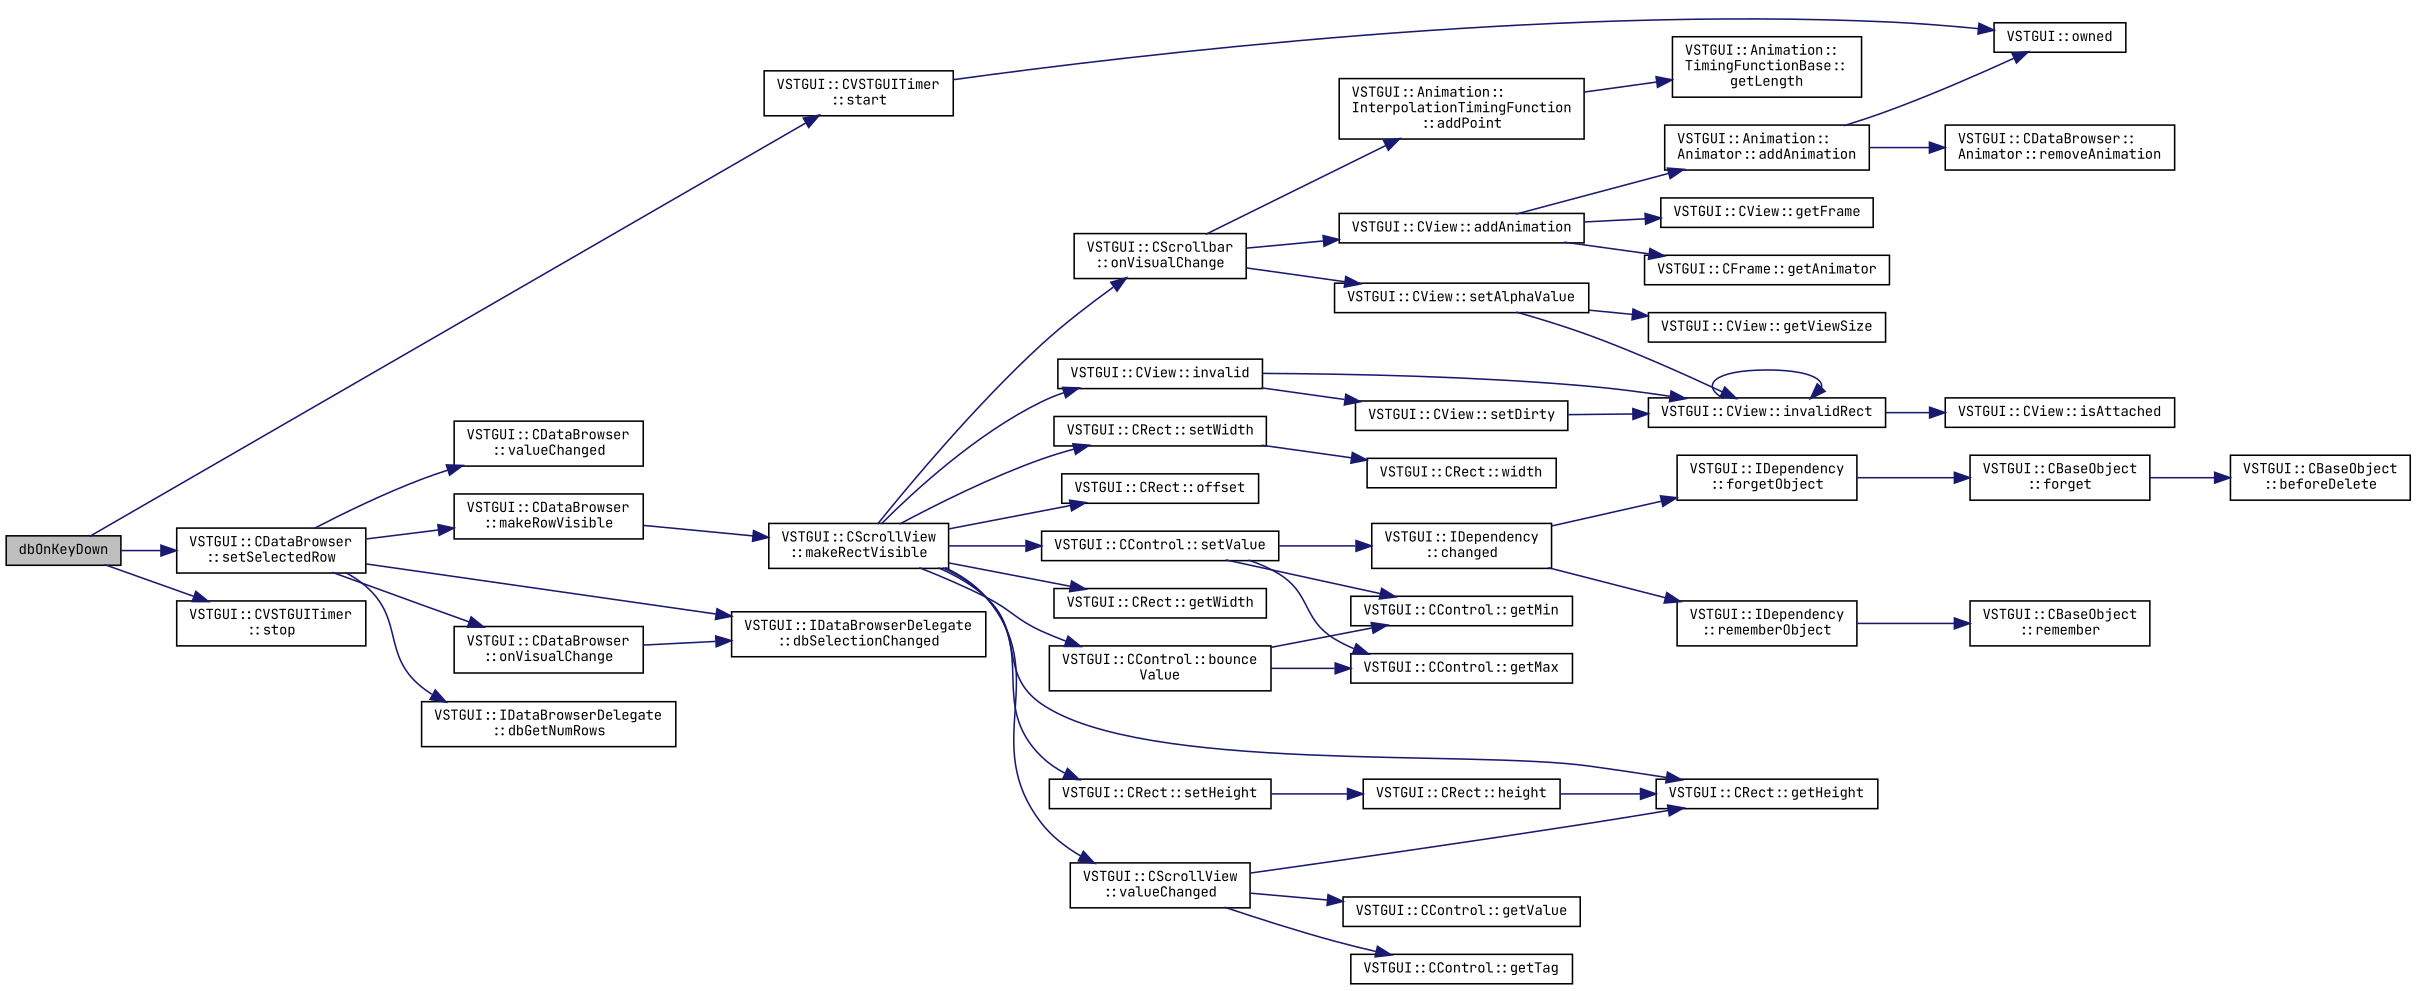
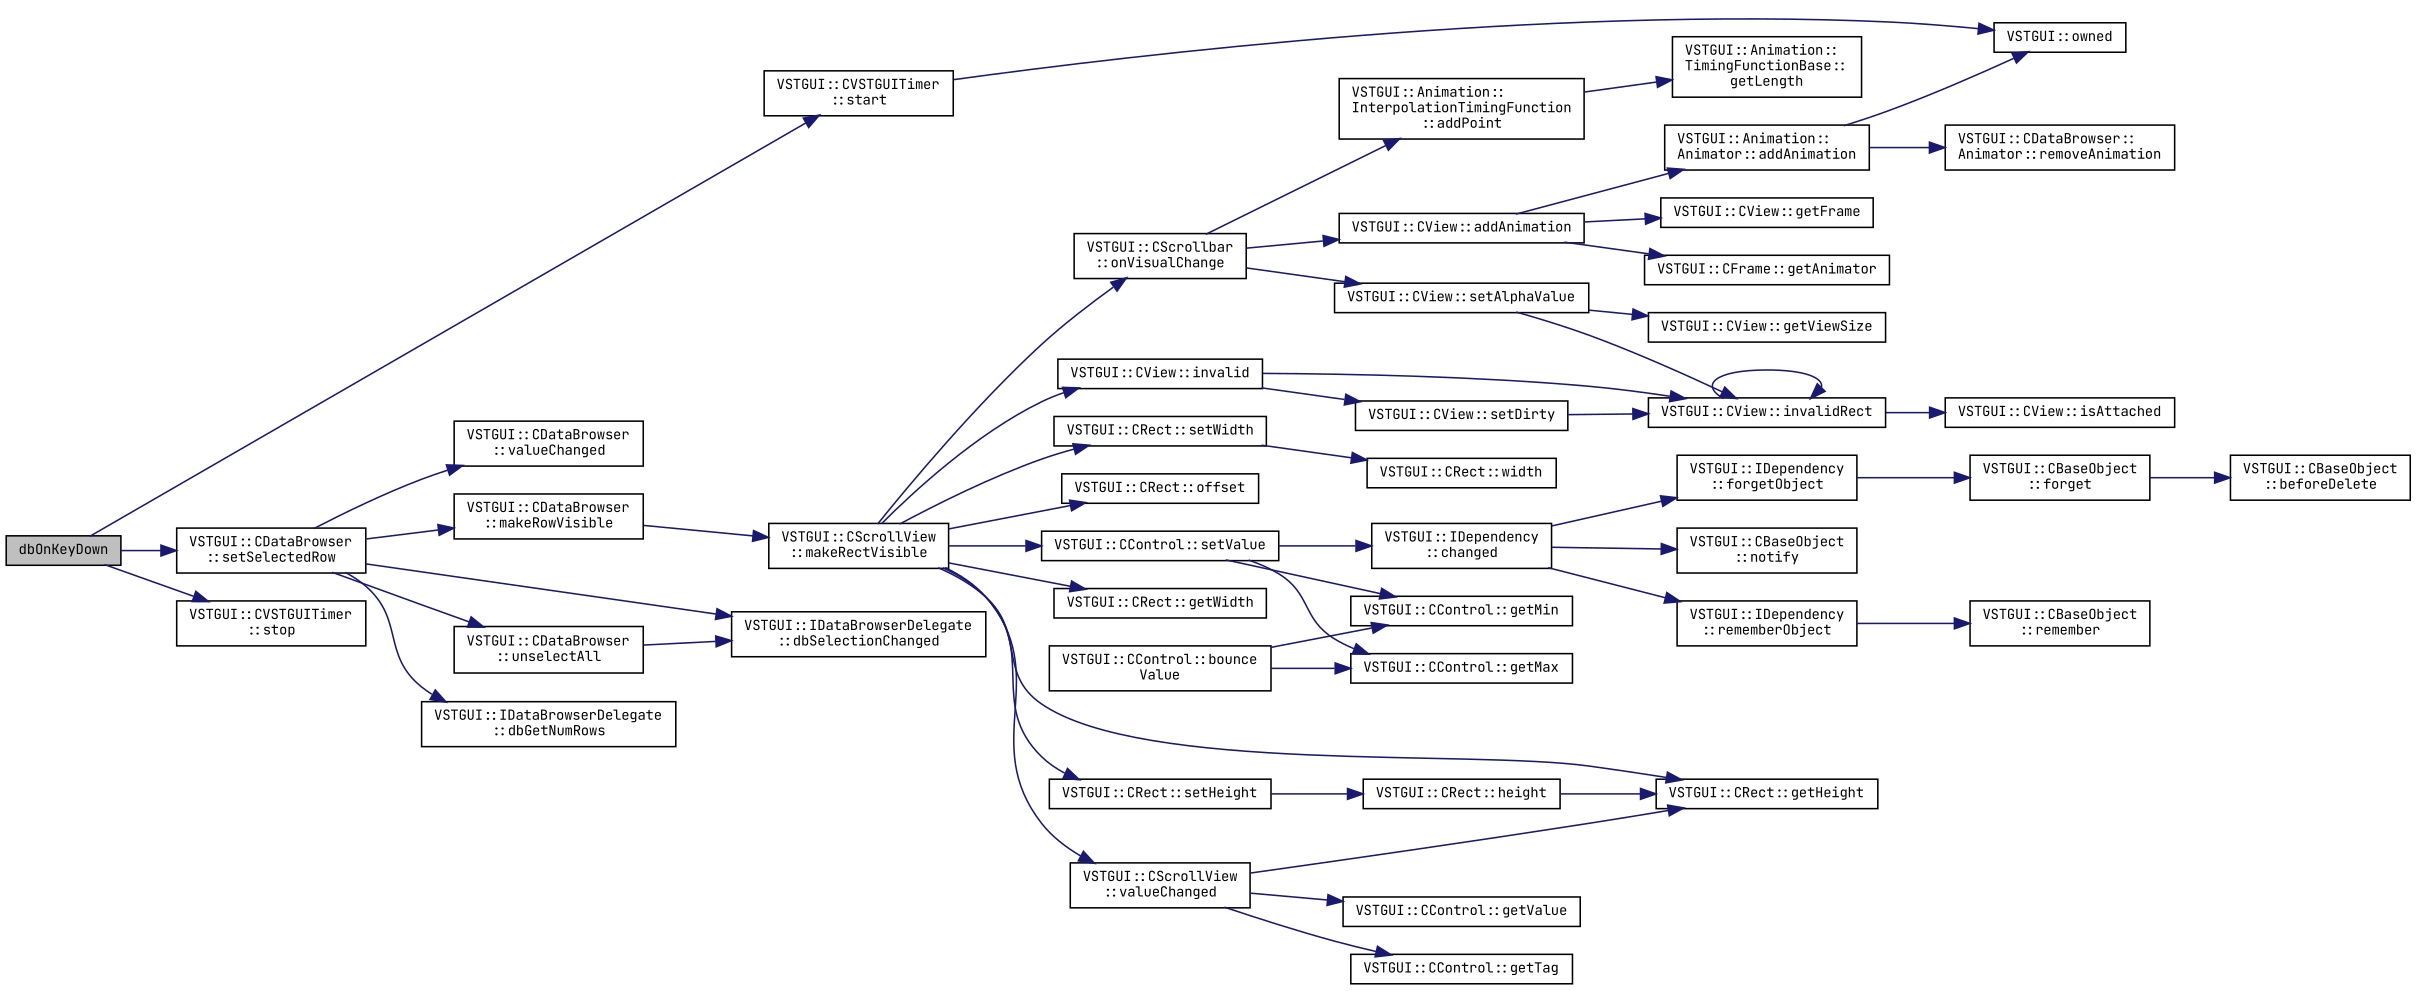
  digraph {
    fontname="JetBrains Mono"
    rankdir=LR
    node [color=black fontname="JetBrains Mono" fontsize=9 shape=record]
    edge [color=midnightblue fontname="JetBrains Mono" fontsize=9 labelfontname=Arial labelfontsize=9 style=solid]
    n1 [fillcolor=grey75 fontcolor=black height=0.2 label=dbOnKeyDown style=filled width=0.4]
    n2 [height=0.2 label="VSTGUI::CVSTGUITimer\l::start" width=0.4]
    n3 [height=0.2 label="VSTGUI::CVSTGUITimer\l::stop" width=0.4]
    n4 [height=0.2 label="VSTGUI::CDataBrowser\l::setSelectedRow" width=0.4]
    n5 [height=0.2 label="VSTGUI::owned" width=0.4]
-   n6 [height=0.2 label="VSTGUI::CDataBrowser\l::onVisualChange" width=0.4]
+   n6 [height=0.2 label="VSTGUI::CDataBrowser\l::unselectAll" width=0.4]
    n7 [height=0.2 label="VSTGUI::IDataBrowserDelegate\l::dbSelectionChanged" width=0.4]
    n8 [height=0.2 label="VSTGUI::IDataBrowserDelegate\l::dbGetNumRows" width=0.4]
    n9 [height=0.2 label="VSTGUI::CDataBrowser\l::valueChanged" width=0.4]
    n10 [height=0.2 label="VSTGUI::CDataBrowser\l::makeRowVisible" width=0.4]
    n11 [height=0.2 label="VSTGUI::CScrollView\l::makeRectVisible" width=0.4]
    n12 [height=0.2 label="VSTGUI::CRect::offset" width=0.4]
    n13 [height=0.2 label="VSTGUI::CRect::setWidth" width=0.4]
    n14 [height=0.2 label="VSTGUI::CRect::getWidth" width=0.4]
    n15 [height=0.2 label="VSTGUI::CRect::setHeight" width=0.4]
    n16 [height=0.2 label="VSTGUI::CRect::getHeight" width=0.4]
    n17 [height=0.2 label="VSTGUI::CControl::setValue" width=0.4]
    n18 [height=0.2 label="VSTGUI::CControl::bounce\lValue" width=0.4]
    n19 [height=0.2 label="VSTGUI::CScrollbar\l::onVisualChange" width=0.4]
    n20 [height=0.2 label="VSTGUI::CView::invalid" width=0.4]
    n21 [height=0.2 label="VSTGUI::CScrollView\l::valueChanged" width=0.4]
    n22 [height=0.2 label="VSTGUI::CRect::width" width=0.4]
    n23 [height=0.2 label="VSTGUI::CRect::height" width=0.4]
    n24 [height=0.2 label="VSTGUI::CControl::getMin" width=0.4]
    n25 [height=0.2 label="VSTGUI::CControl::getMax" width=0.4]
    n26 [height=0.2 label="VSTGUI::IDependency\l::changed" width=0.4]
    n27 [height=0.2 label="VSTGUI::Animation::\lInterpolationTimingFunction\l::addPoint" width=0.4]
    n28 [height=0.2 label="VSTGUI::CView::addAnimation" width=0.4]
    n29 [height=0.2 label="VSTGUI::CView::setAlphaValue" width=0.4]
    n30 [height=0.2 label="VSTGUI::CView::invalidRect" width=0.4]
    n31 [height=0.2 label="VSTGUI::CView::setDirty" width=0.4]
    n32 [height=0.2 label="VSTGUI::CControl::getValue" width=0.4]
    n33 [height=0.2 label="VSTGUI::CControl::getTag" width=0.4]
    n34 [height=0.2 label="VSTGUI::IDependency\l::rememberObject" width=0.4]
+   n35 [height=0.2 label="VSTGUI::CBaseObject\l::notify" width=0.4]
    n36 [height=0.2 label="VSTGUI::IDependency\l::forgetObject" width=0.4]
    n37 [height=0.2 label="VSTGUI::CBaseObject\l::remember" width=0.4]
    n38 [height=0.2 label="VSTGUI::CBaseObject\l::forget" width=0.4]
    n39 [height=0.2 label="VSTGUI::CBaseObject\l::beforeDelete" width=0.4]
    n40 [height=0.2 label="VSTGUI::Animation::\lTimingFunctionBase::\lgetLength" width=0.4]
    n41 [height=0.2 label="VSTGUI::CView::getFrame" width=0.4]
    n42 [height=0.2 label="VSTGUI::CFrame::getAnimator" width=0.4]
    n43 [height=0.2 label="VSTGUI::Animation::\lAnimator::addAnimation" width=0.4]
    n44 [height=0.2 label="VSTGUI::CView::getViewSize" width=0.4]
    n45 [height=0.2 label="VSTGUI::CDataBrowser::\lAnimator::removeAnimation" width=0.4]
    n46 [height=0.2 label="VSTGUI::CView::isAttached" width=0.4]
    n1 -> n2
    n1 -> n3
    n1 -> n4
    n2 -> n5
    n4 -> n6
    n4 -> n7
    n4 -> n8
    n4 -> n9
    n4 -> n10
    n6 -> n7
    n10 -> n11
    n11 -> n12
    n11 -> n13
    n11 -> n14
    n11 -> n15
    n11 -> n16
    n11 -> n17
-   n11 -> n18
    n11 -> n19
    n11 -> n20
    n11 -> n21
    n13 -> n22
    n15 -> n23
    n17 -> n24
    n17 -> n25
    n17 -> n26
    n18 -> n24
    n18 -> n25
    n19 -> n27
    n19 -> n28
    n19 -> n29
    n20 -> n30
    n20 -> n31
    n21 -> n16
    n21 -> n32
    n21 -> n33
    n23 -> n16
    n26 -> n34
+   n26 -> n35
    n26 -> n36
    n27 -> n40
    n28 -> n41
    n28 -> n42
    n28 -> n43
    n29 -> n30
    n29 -> n44
    n30 -> n30
    n30 -> n46
    n31 -> n30
    n34 -> n37
    n36 -> n38
    n38 -> n39
    n43 -> n5
    n43 -> n45
  }
